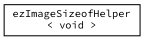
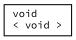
  digraph {
    rankdir=TB
    fontname="Source Code Pro"
-   n1 [color=black fillcolor=white fontname="Source Code Pro" fontsize=10 height=0.2 label="ezImageSizeofHelper\l\< void \>" shape=record style=filled width=0.4]
+   n1 [color=black fillcolor=white fontname="Source Code Pro" fontsize=10 height=0.2 label="void\l\< void \>" shape=record style=filled width=0.4]
  }
